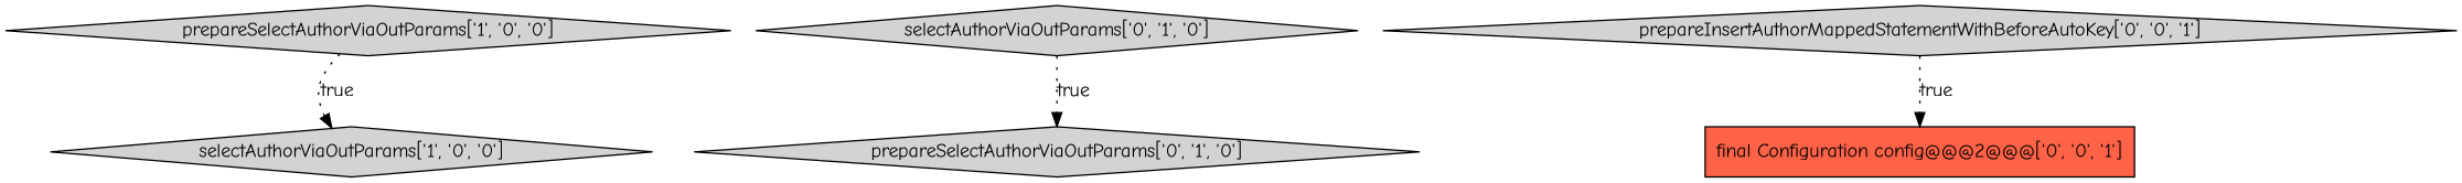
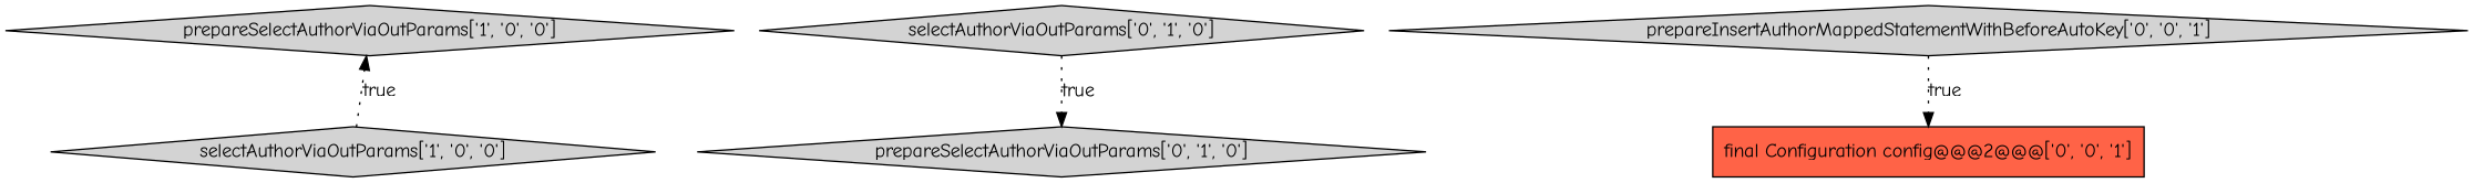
  digraph {
    fontname="Comic Neue"
    node [fillcolor=lightgray fontname="Comic Neue" shape=diamond style=filled]
    edge [fontname="Comic Neue" style=dotted]
    n1 [label="prepareSelectAuthorViaOutParams['1', '0', '0']"]
    n2 [label="selectAuthorViaOutParams['1', '0', '0']"]
    n3 [label="prepareSelectAuthorViaOutParams['0', '1', '0']"]
    n4 [label="selectAuthorViaOutParams['0', '1', '0']"]
    n5 [label="prepareInsertAuthorMappedStatementWithBeforeAutoKey['0', '0', '1']"]
    n6 [fillcolor=tomato label="final Configuration config@@@2@@@['0', '0', '1']" shape=box]
-   n1 -> n2 [label=true]
+   n2 -> n1 [label=true]
    n4 -> n3 [label=true]
    n5 -> n6 [label=true]
  }
